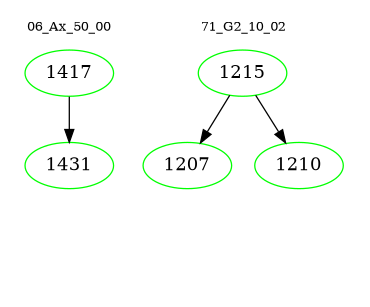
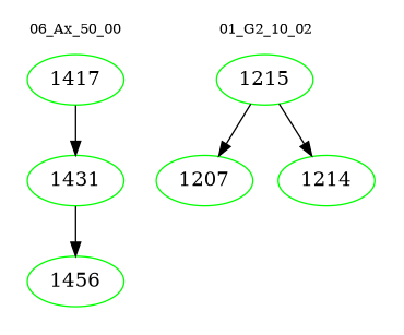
  digraph {
    node [color=green]
    edge [color=black]
    n1 [label=1431]
    n2 [label=1417]
+   n3 [label=1456]
    n4 [label=1215]
    n5 [label=1207]
-   n6 [label=1210]
+   n6 [label=1214]
    subgraph cluster_1 {
      color=white
      fontsize=10
      label="06_Ax_50_00"
      n1
      n2
+     n3
    }
    subgraph cluster_2 {
      color=white
      fontsize=10
-     label="71_G2_10_02"
+     label="01_G2_10_02"
      n4
      n5
      n6
    }
+   n1 -> n3
    n2 -> n1
    n4 -> n5
    n4 -> n6
  }
